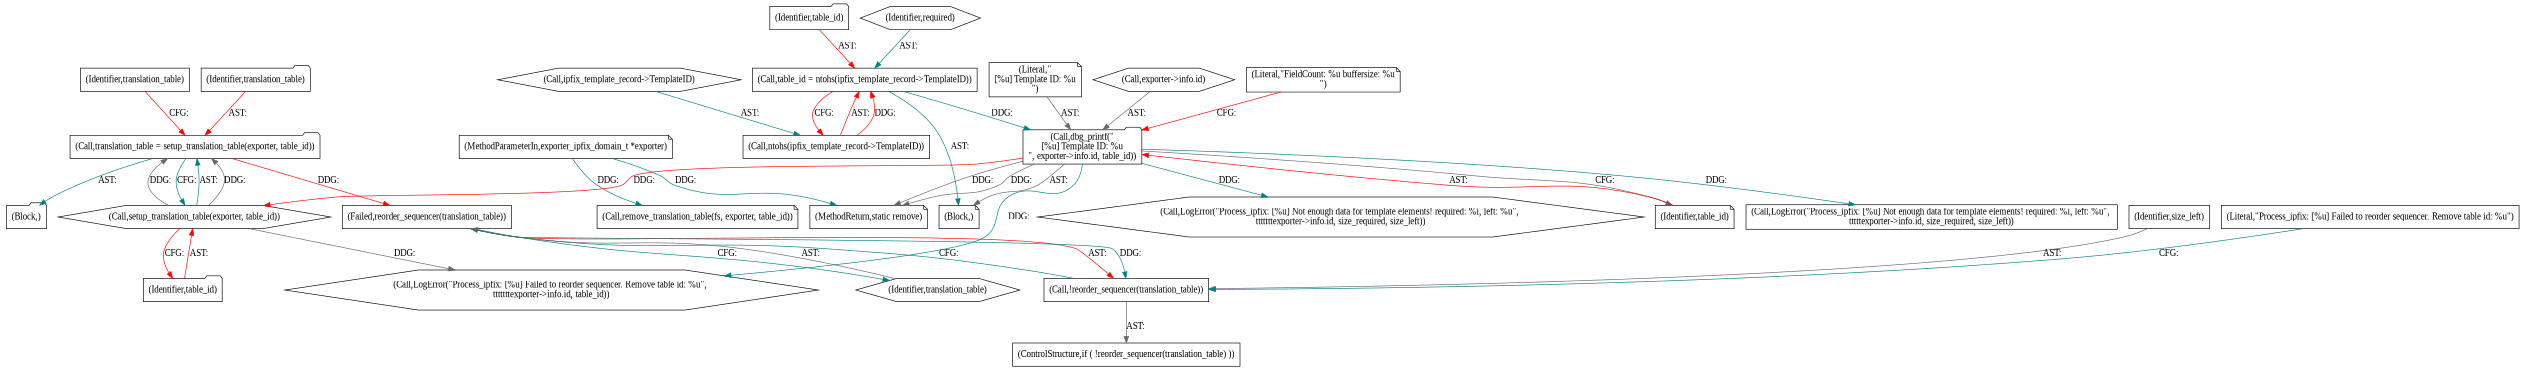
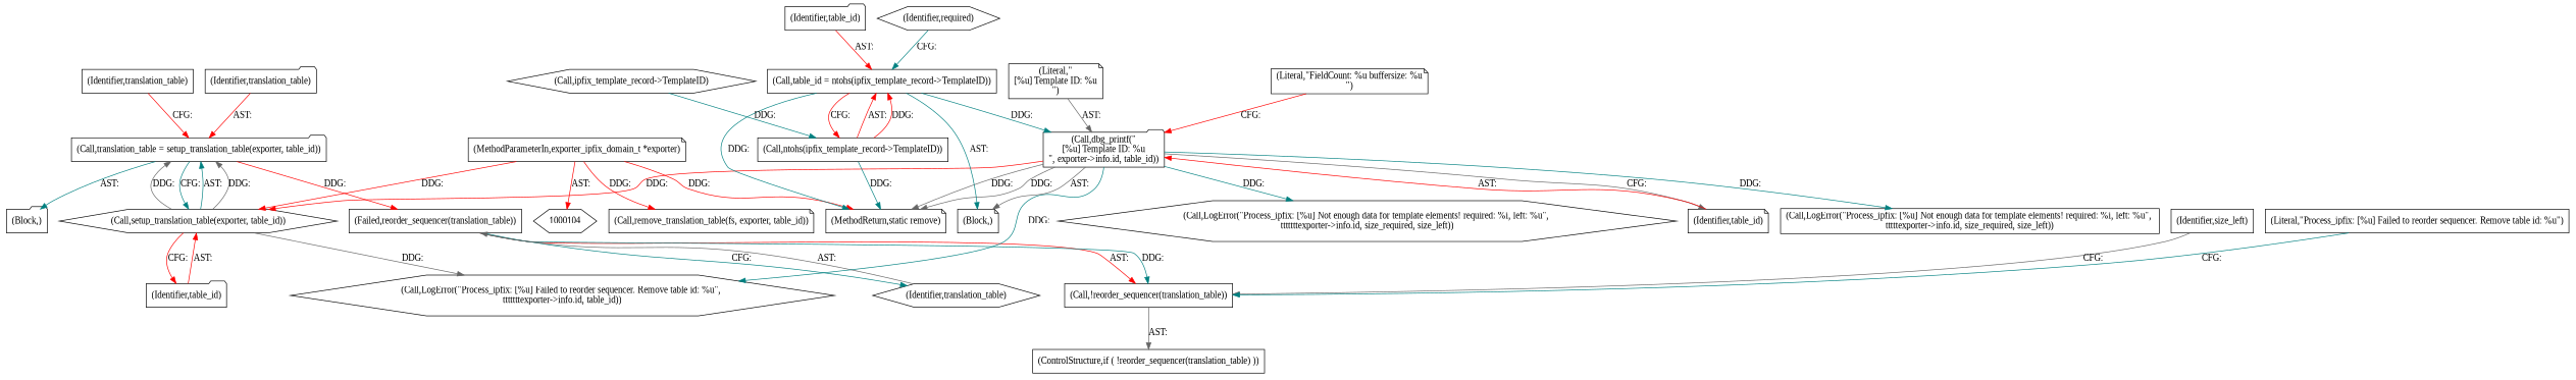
  digraph {
    fontname="Liberation Serif"
    node [fontname="Liberation Serif" shape=box]
    edge [color=teal fontname="Liberation Serif"]
    n1 [label="(Call,translation_table = setup_translation_table(exporter, table_id))" shape=folder]
    n2 [label="(Call,setup_translation_table(exporter, table_id))" shape=hexagon]
    n3 [label="(Failed,reorder_sequencer(translation_table))"]
    n4 [label="(Block,)" shape=folder]
    n5 [label="(Identifier,table_id)" shape=folder]
    n6 [label="(Call,LogError(\"Process_ipfix: [%u] Failed to reorder sequencer. Remove table id: %u\", \n\t\t\t\t\t\t\texporter->info.id, table_id))" shape=hexagon]
    n7 [label="(Call,!reorder_sequencer(translation_table))"]
    n8 [label="(Identifier,translation_table)" shape=hexagon]
    n9 [label="(Call,remove_translation_table(fs, exporter, table_id))" shape=note]
    n10 [label="(MethodParameterIn,exporter_ipfix_domain_t *exporter)" shape=note]
    n11 [label="(MethodReturn,static remove)" shape=note]
+   1000104 [shape=hexagon]
    n13 [label="(Call,dbg_printf(\"\n[%u] Template ID: %u\n\", exporter->info.id, table_id))" shape=folder]
    n14 [label="(Call,LogError(\"Process_ipfix: [%u] Not enough data for template elements! required: %i, left: %u\", \n\t\t\t\t\t\t\texporter->info.id, size_required, size_left))" shape=hexagon]
    n15 [label="(Block,)" shape=note]
    n16 [label="(Identifier,table_id)" shape=note]
    n17 [label="(Call,LogError(\"Process_ipfix: [%u] Not enough data for template elements! required: %i, left: %u\", \n\t\t\t\t\texporter->info.id, size_required, size_left))"]
    n18 [label="(Call,table_id = ntohs(ipfix_template_record->TemplateID))"]
    n19 [label="(Call,ntohs(ipfix_template_record->TemplateID))"]
    n20 [label="(Call,ipfix_template_record->TemplateID)" shape=hexagon]
    n21 [label="(ControlStructure,if ( !reorder_sequencer(translation_table) ))"]
    n22 [label="(Identifier,table_id)" shape=folder]
    n23 [label="(Identifier,required)" shape=hexagon]
    n24 [label="(Literal,\"\n[%u] Template ID: %u\n\")" shape=note]
    n25 [label="(Identifier,translation_table)"]
-   n26 [label="(Call,exporter->info.id)" shape=hexagon]
    n27 [label="(Identifier,size_left)"]
    n28 [label="(Literal,\"FieldCount: %u buffersize: %u\n\")" shape=note]
    n29 [label="(Literal,\"Process_ipfix: [%u] Failed to reorder sequencer. Remove table id: %u\")"]
    n30 [label="(Identifier,translation_table)" shape=folder]
    n1 -> n2 [label="CFG: "]
    n1 -> n3 [color=red label="DDG: "]
    n1 -> n4 [label="AST: "]
    n2 -> n1 [label="AST: "]
    n2 -> n1 [color=gray40 label="DDG: "]
    n2 -> n1 [color=gray40 label="DDG: "]
    n2 -> n5 [color=red label="CFG: "]
    n2 -> n6 [color=gray40 label="DDG: "]
    n3 -> n7 [color=red label="AST: "]
    n3 -> n7 [label="DDG: "]
    n3 -> n8 [label="CFG: "]
    n5 -> n2 [color=red label="AST: "]
-   n7 -> n3 [label="CFG: "]
    n7 -> n21 [color=gray40 label="AST: "]
    n8 -> n3 [color=gray40 label="AST: "]
-   n10 -> n9 [label="DDG: "]
-   n10 -> n11 [label="DDG: "]
+   n10 -> n2 [color=red label="DDG: "]
+   n10 -> n9 [color=red label="DDG: "]
+   n10 -> n11 [color=red label="DDG: "]
+   n10 -> 1000104 [color=red label="AST: "]
    n13 -> n2 [color=red label="DDG: "]
    n13 -> n6 [label="DDG: "]
    n13 -> n11 [color=gray40 label="DDG: "]
    n13 -> n11 [color=gray40 label="DDG: "]
    n13 -> n14 [label="DDG: "]
    n13 -> n15 [color=gray40 label="AST: "]
    n13 -> n16 [color=gray40 label="CFG: "]
    n13 -> n17 [label="DDG: "]
    n16 -> n13 [color=red label="AST: "]
+   n18 -> n11 [label="DDG: "]
    n18 -> n13 [label="DDG: "]
    n18 -> n15 [label="AST: "]
    n18 -> n19 [color=red label="CFG: "]
+   n19 -> n11 [label="DDG: "]
    n19 -> n18 [color=red label="AST: "]
    n19 -> n18 [color=red label="DDG: "]
-   n20 -> n19 [label="AST: "]
+   n20 -> n19 [label="DDG: "]
    n22 -> n18 [color=red label="AST: "]
-   n23 -> n18 [label="AST: "]
+   n23 -> n18 [label="CFG: "]
    n24 -> n13 [color=gray40 label="AST: "]
    n25 -> n1 [color=red label="CFG: "]
-   n26 -> n13 [color=gray40 label="AST: "]
-   n27 -> n7 [color=gray40 label="AST: "]
+   n27 -> n7 [color=gray40 label="CFG: "]
    n28 -> n13 [color=red label="CFG: "]
    n29 -> n7 [label="CFG: "]
    n30 -> n1 [color=red label="AST: "]
  }
